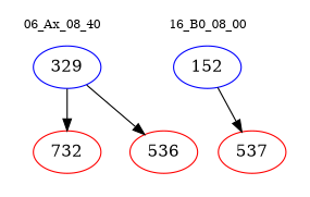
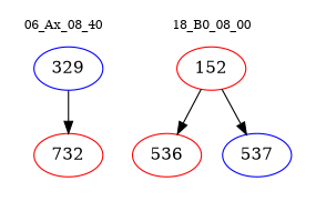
  digraph {
    node [color=red]
    edge [color=black]
    n1 [color=blue label=329]
    n2 [label=732]
-   n3 [color=blue label=152]
+   n3 [label=152]
    n4 [label=536]
-   n5 [label=537]
+   n5 [color=blue label=537]
    subgraph cluster_1 {
      color=white
      fontsize=10
      label="06_Ax_08_40"
      n1
      n2
    }
    subgraph cluster_2 {
      color=white
      fontsize=10
-     label="16_B0_08_00"
+     label="18_B0_08_00"
      n3
      n4
      n5
    }
    n1 -> n2
-   n1 -> n4
+   n3 -> n4
    n3 -> n5
  }
